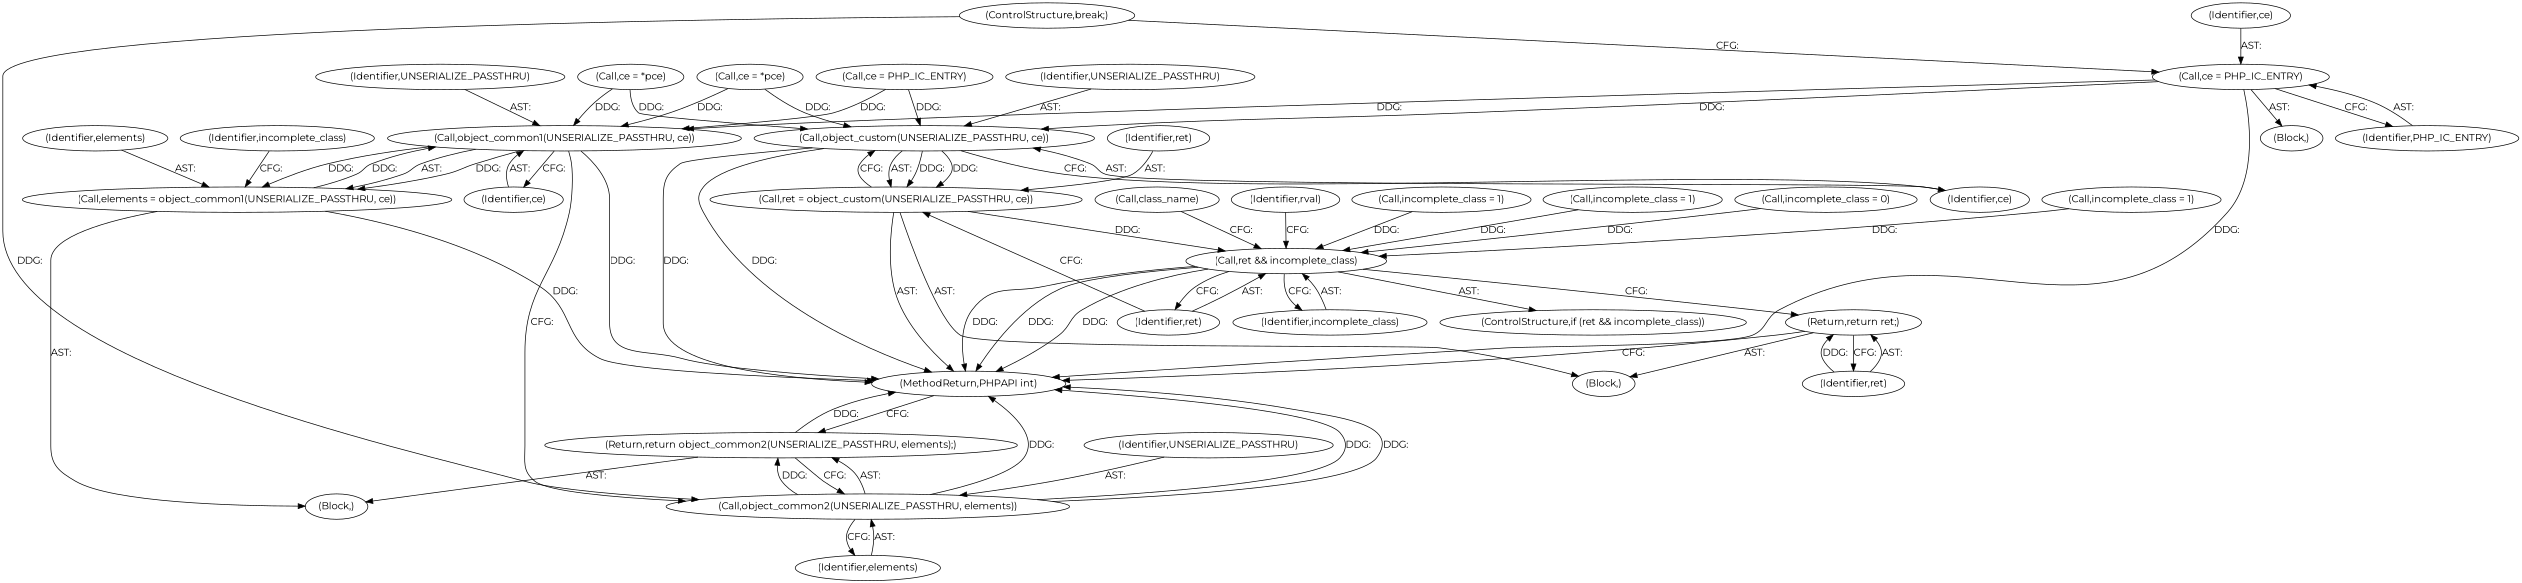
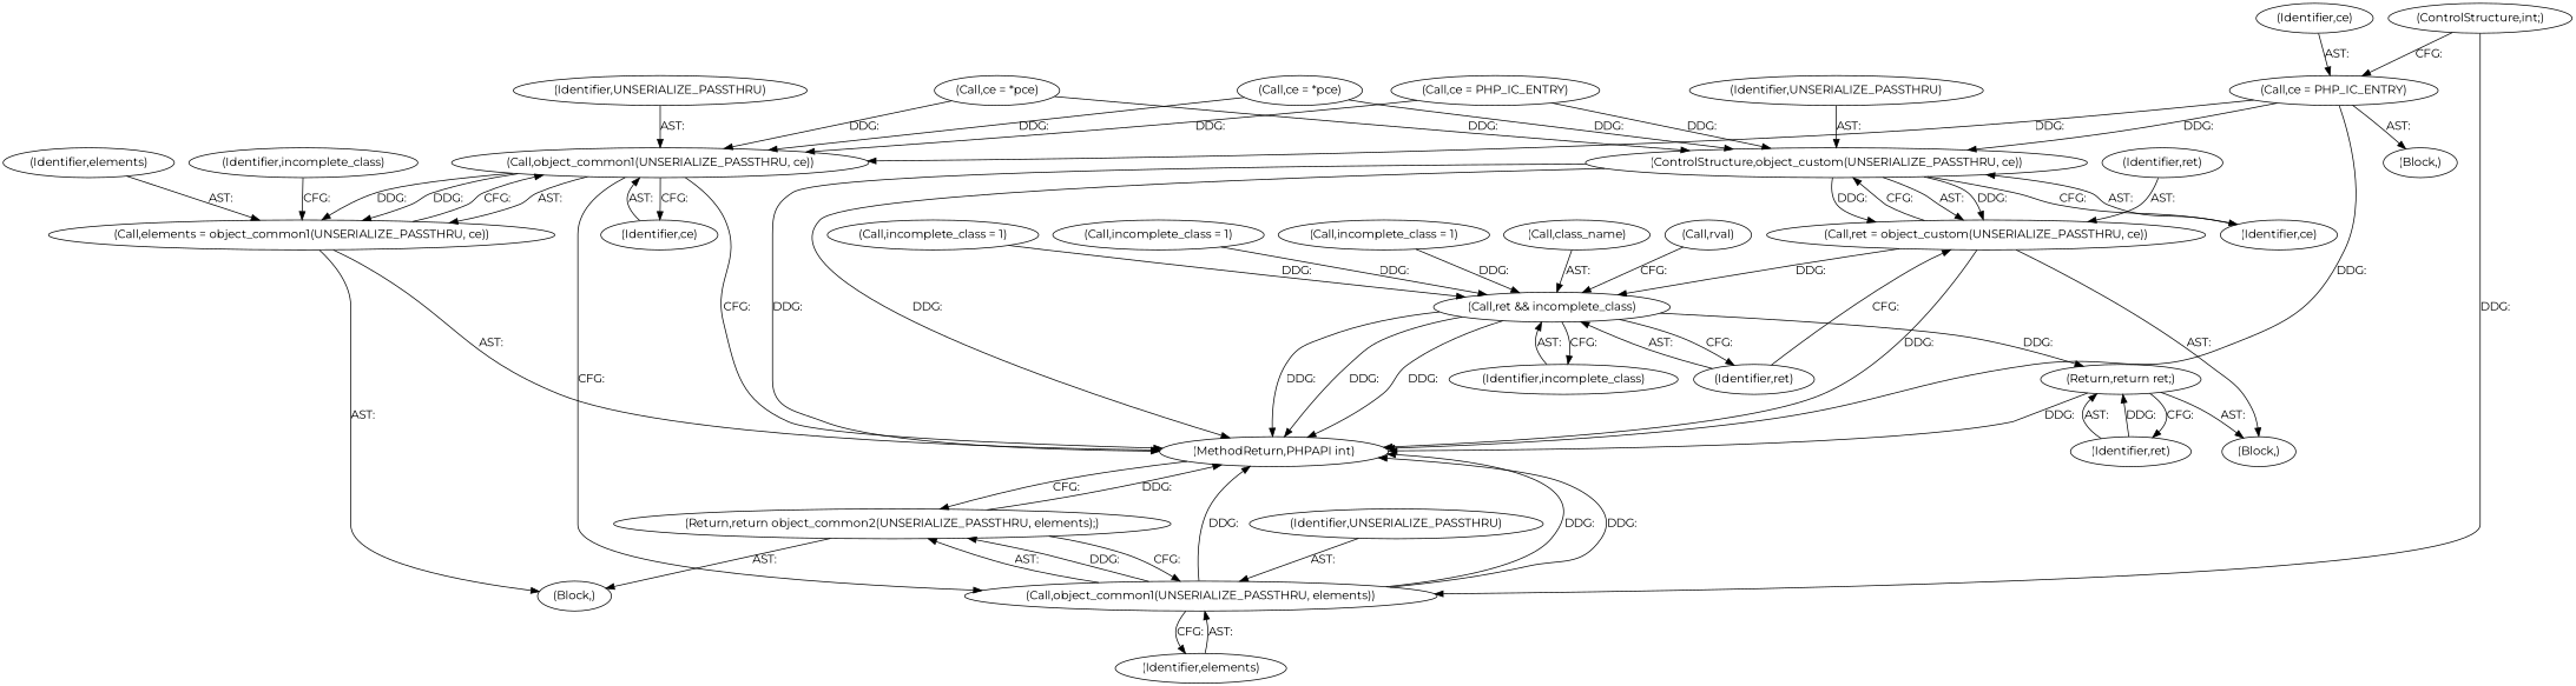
  digraph {
    fontname=Montserrat
    node [fontname=Montserrat]
    edge [fontname=Montserrat]
    n1 [label="(Call,ce = PHP_IC_ENTRY)"]
-   n2 [label="(Call,object_custom(UNSERIALIZE_PASSTHRU, ce))"]
+   n2 [label="(ControlStructure,object_custom(UNSERIALIZE_PASSTHRU, ce))"]
    n3 [label="(Call,object_common1(UNSERIALIZE_PASSTHRU, ce))"]
    n4 [label="(Block,)"]
-   n5 [label="(Identifier,PHP_IC_ENTRY)"]
    n6 [label="(MethodReturn,PHPAPI int)"]
    n7 [label="(Call,ret = object_custom(UNSERIALIZE_PASSTHRU, ce))"]
    n8 [label="(Identifier,ce)"]
    n9 [label="(Call,elements = object_common1(UNSERIALIZE_PASSTHRU, ce))"]
-   n10 [label="(Call,object_common2(UNSERIALIZE_PASSTHRU, elements))"]
+   n10 [label="(Call,object_common1(UNSERIALIZE_PASSTHRU, elements))"]
    n11 [label="(Identifier,ce)"]
    n12 [label="(Return,return object_common2(UNSERIALIZE_PASSTHRU, elements);)"]
    n13 [label="(Call,ret && incomplete_class)"]
    n14 [label="(Block,)"]
    n15 [label="(Return,return ret;)"]
    n16 [label="(Identifier,ret)"]
    n17 [label="(Identifier,incomplete_class)"]
-   n18 [label="(ControlStructure,if (ret && incomplete_class))"]
    n19 [label="(Identifier,ret)"]
    n20 [label="(Block,)"]
    n21 [label="(Identifier,elements)"]
-   n22 [label="(ControlStructure,break;)"]
-   n23 [label="(Call,incomplete_class = 0)"]
+   n22 [label="(ControlStructure,int;)"]
    n24 [label="(Identifier,elements)"]
    n25 [label="(Identifier,incomplete_class)"]
    n26 [label="(Call,incomplete_class = 1)"]
    n27 [label="(Call,class_name)"]
    n28 [label="(Identifier,ce)"]
-   n29 [label="(Identifier,rval)"]
+   n29 [label="(Call,rval)"]
    n30 [label="(Call,ce = PHP_IC_ENTRY)"]
    n31 [label="(Identifier,UNSERIALIZE_PASSTHRU)"]
    n32 [label="(Identifier,UNSERIALIZE_PASSTHRU)"]
    n33 [label="(Call,incomplete_class = 1)"]
    n34 [label="(Identifier,ret)"]
    n35 [label="(Identifier,UNSERIALIZE_PASSTHRU)"]
    n36 [label="(Call,incomplete_class = 1)"]
    n37 [label="(Call,ce = *pce)"]
    n38 [label="(Call,ce = *pce)"]
    n1 -> n2 [label="DDG: "]
    n1 -> n3 [label="DDG: "]
    n1 -> n4 [label="AST: "]
-   n1 -> n5 [label="CFG: "]
    n1 -> n6 [label="DDG: "]
    n2 -> n6 [label="DDG: "]
    n2 -> n6 [label="DDG: "]
    n2 -> n7 [label="AST: "]
    n2 -> n7 [label="DDG: "]
    n2 -> n7 [label="DDG: "]
    n2 -> n8 [label="CFG: "]
-   n3 -> n6 [label="DDG: "]
+   n3 -> n6 [label="CFG: "]
    n3 -> n9 [label="AST: "]
    n3 -> n9 [label="DDG: "]
    n3 -> n9 [label="DDG: "]
    n3 -> n10 [label="CFG: "]
    n3 -> n11 [label="CFG: "]
-   n5 -> n1 [label="AST: "]
    n6 -> n12 [label="CFG: "]
    n7 -> n2 [label="CFG: "]
-   n7 -> n6 [label="AST: "]
+   n7 -> n6 [label="DDG: "]
    n7 -> n13 [label="DDG: "]
    n7 -> n14 [label="AST: "]
    n8 -> n2 [label="AST: "]
-   n9 -> n3 [label="DDG: "]
-   n9 -> n6 [label="DDG: "]
+   n9 -> n3 [label="CFG: "]
+   n9 -> n6 [label="AST: "]
    n9 -> n20 [label="AST: "]
    n10 -> n6 [label="DDG: "]
    n10 -> n6 [label="DDG: "]
    n10 -> n6 [label="DDG: "]
    n10 -> n12 [label="AST: "]
    n10 -> n12 [label="DDG: "]
    n10 -> n21 [label="CFG: "]
    n11 -> n3 [label="AST: "]
    n12 -> n6 [label="DDG: "]
    n12 -> n10 [label="CFG: "]
    n12 -> n20 [label="AST: "]
    n13 -> n6 [label="DDG: "]
    n13 -> n6 [label="DDG: "]
    n13 -> n6 [label="DDG: "]
-   n13 -> n15 [label="CFG: "]
+   n13 -> n15 [label="DDG: "]
    n13 -> n16 [label="CFG: "]
    n13 -> n17 [label="CFG: "]
-   n13 -> n18 [label="AST: "]
-   n15 -> n6 [label="CFG: "]
+   n15 -> n6 [label="DDG: "]
    n15 -> n14 [label="AST: "]
    n15 -> n19 [label="CFG: "]
    n16 -> n7 [label="CFG: "]
    n16 -> n13 [label="AST: "]
    n17 -> n13 [label="AST: "]
    n19 -> n15 [label="AST: "]
    n19 -> n15 [label="DDG: "]
    n21 -> n10 [label="AST: "]
    n22 -> n1 [label="CFG: "]
    n22 -> n10 [label="DDG: "]
-   n23 -> n13 [label="DDG: "]
    n24 -> n9 [label="AST: "]
    n25 -> n9 [label="CFG: "]
    n26 -> n13 [label="DDG: "]
-   n27 -> n13 [label="CFG: "]
+   n27 -> n13 [label="AST: "]
    n28 -> n1 [label="AST: "]
    n29 -> n13 [label="CFG: "]
    n30 -> n2 [label="DDG: "]
    n30 -> n3 [label="DDG: "]
    n31 -> n10 [label="AST: "]
    n32 -> n3 [label="AST: "]
    n33 -> n13 [label="DDG: "]
    n34 -> n7 [label="AST: "]
    n35 -> n2 [label="AST: "]
    n36 -> n13 [label="DDG: "]
    n37 -> n2 [label="DDG: "]
    n37 -> n3 [label="DDG: "]
    n38 -> n2 [label="DDG: "]
    n38 -> n3 [label="DDG: "]
  }
